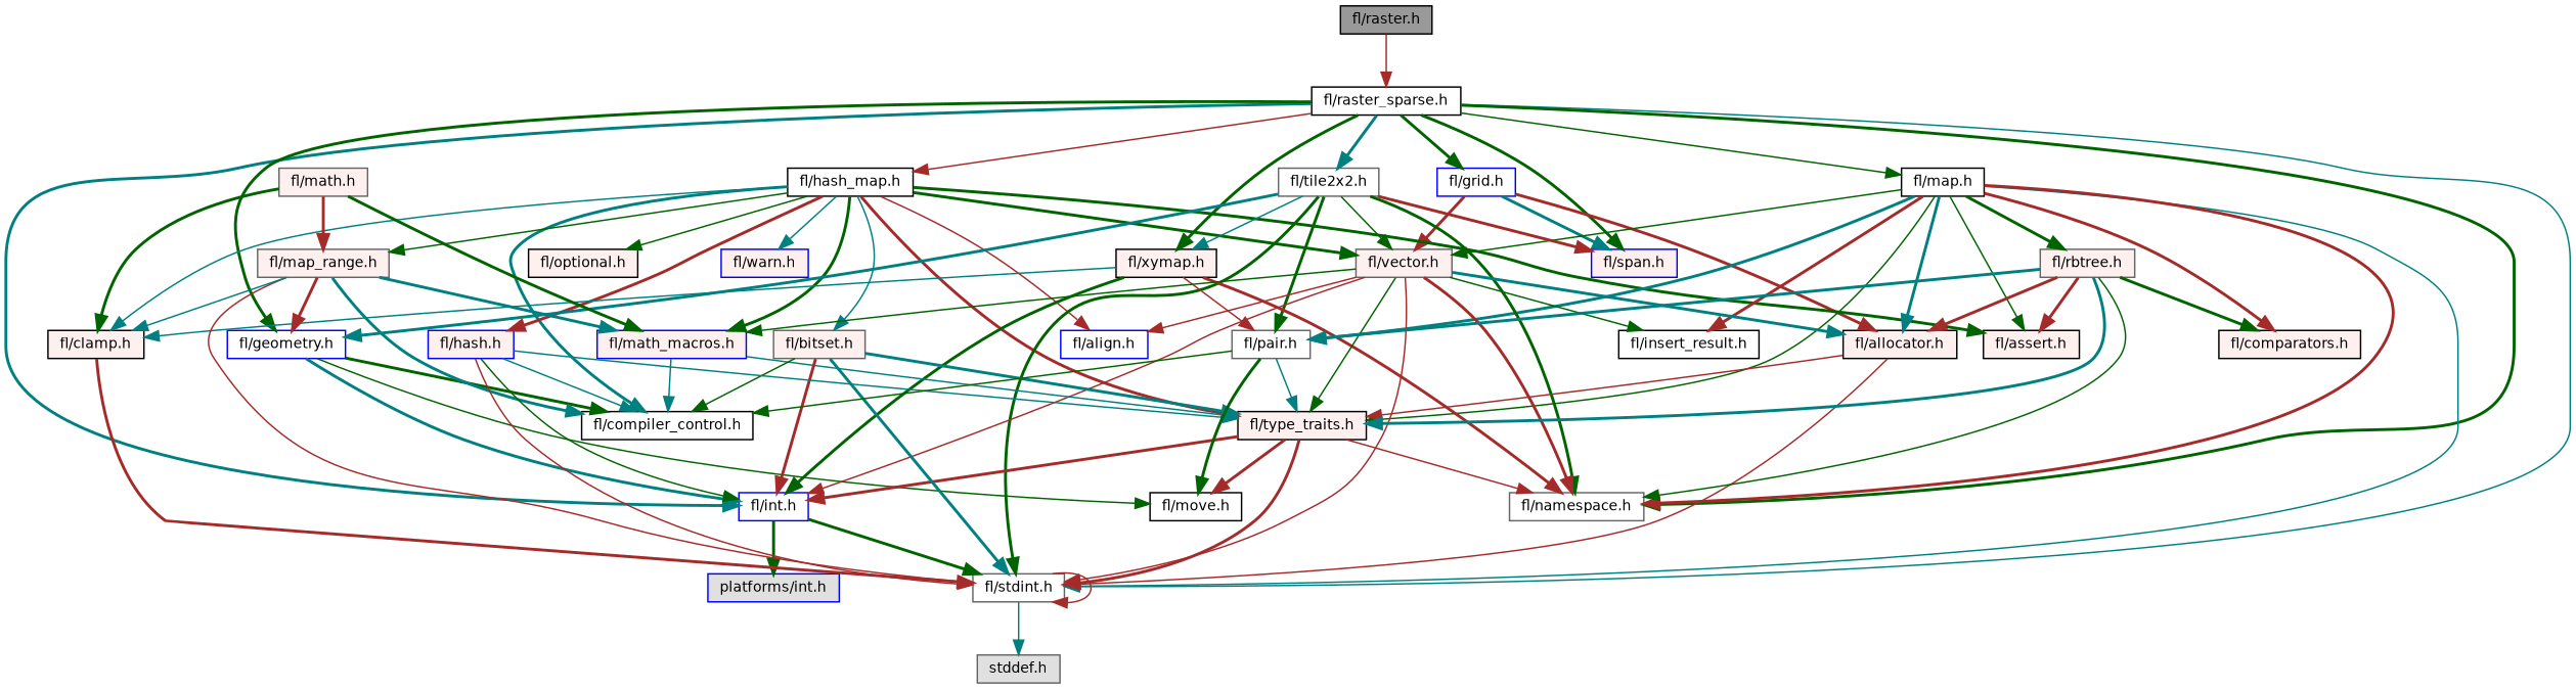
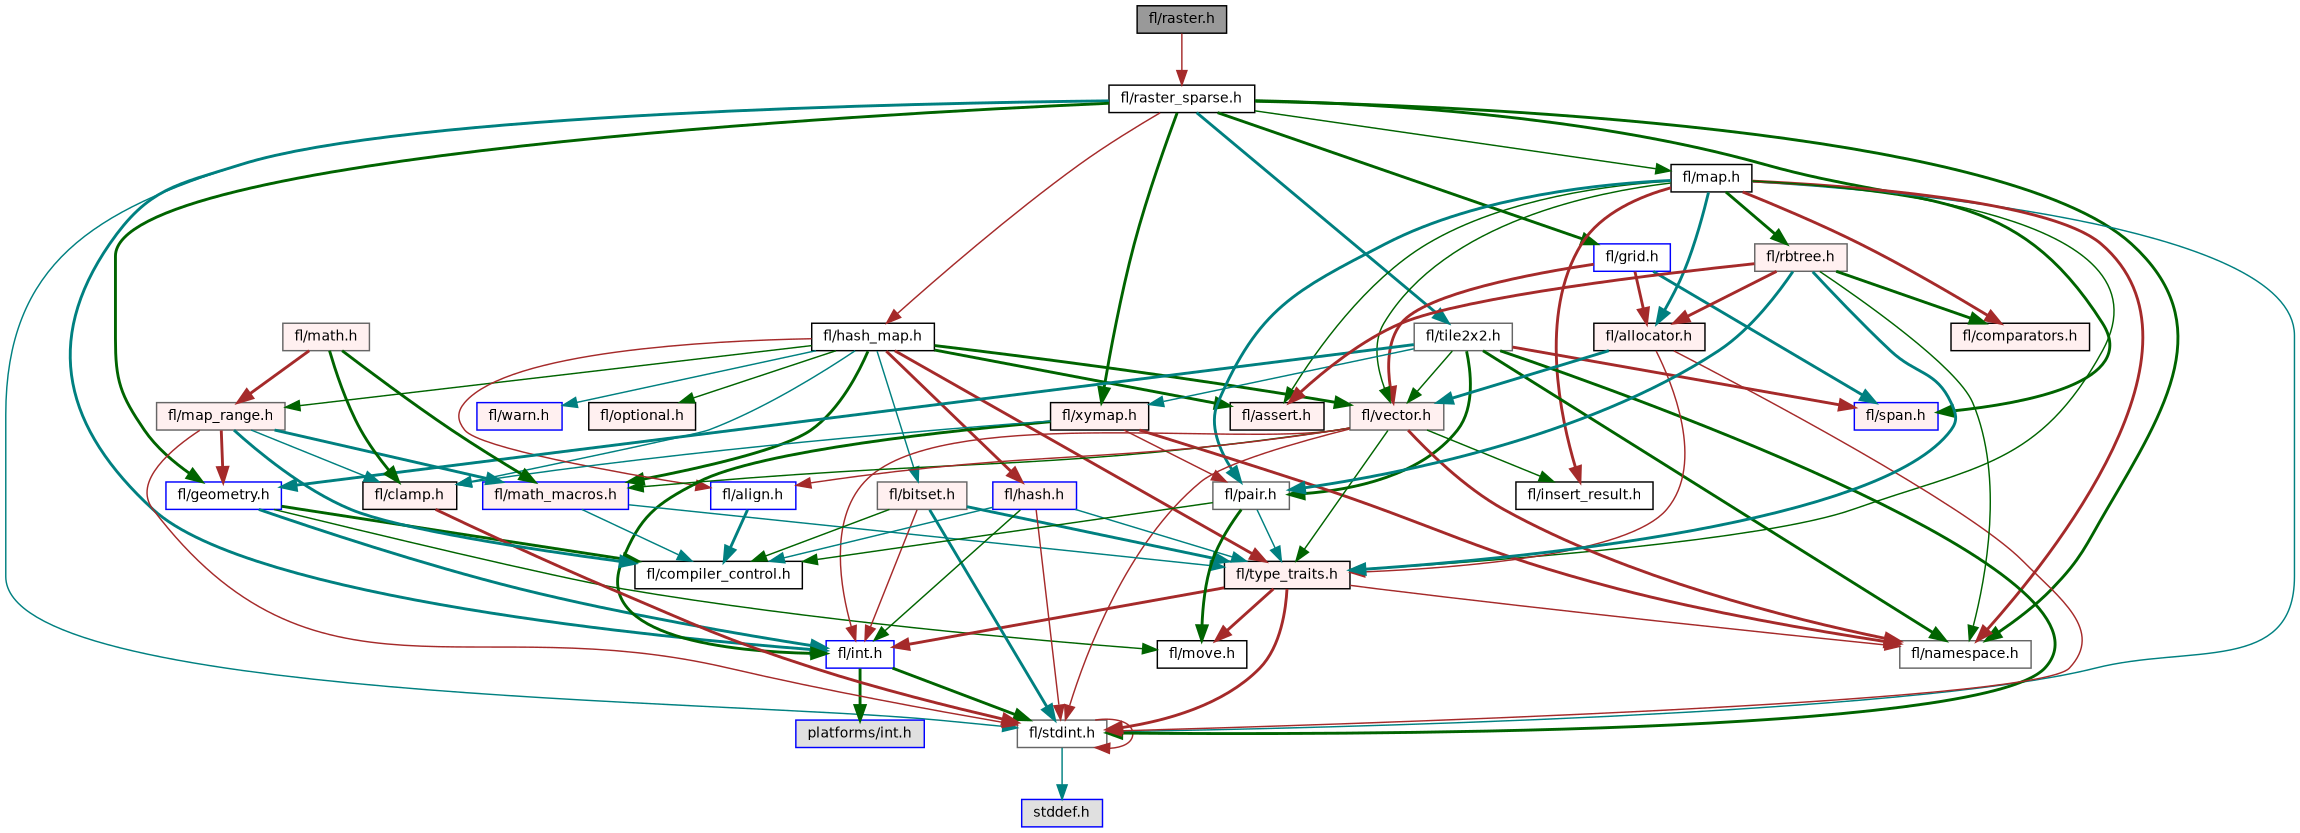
  digraph {
    fontname="DejaVu Sans"
    node [color=black fillcolor="#FFF0F0" fontname="DejaVu Sans" fontsize=10 shape=box style=filled]
    edge [color=darkgreen fontname="DejaVu Sans" fontsize=10 labelfontname=Helvetica labelfontsize=10 style=bold]
    n1 [fillcolor=grey60 fontcolor=black height=0.2 label="fl/raster.h" width=0.4]
    n2 [fillcolor=white height=0.2 label="fl/raster_sparse.h" width=0.4]
    n3 [color=gray40 fillcolor=white height=0.2 label="fl/stdint.h" width=0.4]
    n4 [color=blue fillcolor=white height=0.2 label="fl/int.h" width=0.4]
    n5 [color=blue fillcolor=white height=0.2 label="fl/geometry.h" width=0.4]
    n6 [color=gray40 fillcolor=white height=0.2 label="fl/namespace.h" width=0.4]
    n7 [color=blue fillcolor=white height=0.2 label="fl/grid.h" width=0.4]
    n8 [color=blue height=0.2 label="fl/span.h" width=0.4]
    n9 [fillcolor=white height=0.2 label="fl/hash_map.h" width=0.4]
    n10 [fillcolor=white height=0.2 label="fl/map.h" width=0.4]
    n11 [color=gray40 fillcolor=white height=0.2 label="fl/tile2x2.h" width=0.4]
    n12 [height=0.2 label="fl/xymap.h" width=0.4]
-   n13 [color=gray40 fillcolor="#E0E0E0" height=0.2 label="stddef.h" width=0.4]
+   n13 [color=blue fillcolor="#E0E0E0" height=0.2 label="stddef.h" width=0.4]
    n14 [color=blue fillcolor="#E0E0E0" height=0.2 label="platforms/int.h" width=0.4]
    n15 [fillcolor=white height=0.2 label="fl/compiler_control.h" width=0.4]
    n16 [fillcolor=white height=0.2 label="fl/move.h" width=0.4]
    n17 [color=gray40 height=0.2 label="fl/vector.h" width=0.4]
    n18 [height=0.2 label="fl/allocator.h" width=0.4]
    n19 [height=0.2 label="fl/clamp.h" width=0.4]
    n20 [color=gray40 height=0.2 label="fl/map_range.h" width=0.4]
    n21 [color=blue height=0.2 label="fl/math_macros.h" width=0.4]
    n22 [height=0.2 label="fl/type_traits.h" width=0.4]
    n23 [color=blue fillcolor=white height=0.2 label="fl/align.h" width=0.4]
    n24 [color=gray40 height=0.2 label="fl/bitset.h" width=0.4]
    n25 [height=0.2 label="fl/assert.h" width=0.4]
    n26 [color=blue height=0.2 label="fl/hash.h" width=0.4]
    n27 [height=0.2 label="fl/optional.h" width=0.4]
    n28 [color=blue height=0.2 label="fl/warn.h" width=0.4]
    n29 [fillcolor=white height=0.2 label="fl/insert_result.h" width=0.4]
    n30 [color=gray40 fillcolor=white height=0.2 label="fl/pair.h" width=0.4]
    n31 [height=0.2 label="fl/comparators.h" width=0.4]
    n32 [color=gray40 height=0.2 label="fl/rbtree.h" width=0.4]
    n33 [color=gray40 height=0.2 label="fl/math.h" width=0.4]
    n1 -> n2 [color=brown style=solid]
    n2 -> n3 [color=teal style=solid]
    n2 -> n4 [color=teal]
    n2 -> n5
    n2 -> n6
    n2 -> n7
    n2 -> n8
    n2 -> n9 [color=brown style=solid]
    n2 -> n10 [style=solid]
    n2 -> n11 [color=teal]
    n2 -> n12
    n3 -> n3 [color=brown style=solid]
    n3 -> n13 [color=teal style=solid]
    n4 -> n3
    n4 -> n14
    n5 -> n4 [color=teal]
    n5 -> n15
    n5 -> n16 [style=solid]
    n7 -> n8 [color=teal]
    n7 -> n17 [color=brown]
    n7 -> n18 [color=brown]
-   n9 -> n15 [color=teal]
+   n23 -> n15 [color=teal]
    n9 -> n17
    n9 -> n19 [color=teal style=solid]
    n9 -> n20 [style=solid]
    n9 -> n21
    n9 -> n22 [color=brown]
    n9 -> n23 [color=brown style=solid]
    n9 -> n24 [color=teal style=solid]
    n9 -> n25
    n9 -> n26 [color=brown]
    n9 -> n27 [style=solid]
    n9 -> n28 [color=teal style=solid]
    n10 -> n3 [color=teal style=solid]
    n10 -> n6 [color=brown]
    n10 -> n17 [style=solid]
    n10 -> n18 [color=teal]
    n10 -> n22 [style=solid]
    n10 -> n25 [style=solid]
    n10 -> n29 [color=brown]
    n10 -> n30 [color=teal]
    n10 -> n31 [color=brown]
    n10 -> n32
    n11 -> n3
    n11 -> n5 [color=teal]
    n11 -> n6
    n11 -> n8 [color=brown]
    n11 -> n12 [color=teal style=solid]
    n11 -> n17 [style=solid]
    n11 -> n30
    n12 -> n4
    n12 -> n6 [color=brown]
    n12 -> n19 [color=teal style=solid]
    n12 -> n30 [color=brown style=solid]
    n17 -> n3 [color=brown style=solid]
    n17 -> n4 [color=brown style=solid]
    n17 -> n6 [color=brown]
-   n17 -> n18 [color=teal]
+   n18 -> n17 [color=teal]
    n17 -> n21 [style=solid]
    n17 -> n22 [style=solid]
    n17 -> n23 [color=brown style=solid]
    n17 -> n29 [style=solid]
    n18 -> n3 [color=brown style=solid]
    n18 -> n22 [color=brown style=solid]
    n19 -> n3 [color=brown]
    n20 -> n3 [color=brown style=solid]
    n20 -> n5 [color=brown]
    n20 -> n15 [color=teal]
    n20 -> n19 [color=teal style=solid]
    n20 -> n21 [color=teal]
    n21 -> n15 [color=teal style=solid]
    n21 -> n22 [color=teal style=solid]
    n22 -> n3 [color=brown]
    n22 -> n4 [color=brown]
    n22 -> n6 [color=brown style=solid]
    n22 -> n16 [color=brown]
    n24 -> n3 [color=teal]
-   n24 -> n4 [color=brown]
+   n24 -> n4 [color=brown style=solid]
    n24 -> n15 [style=solid]
    n24 -> n22 [color=teal]
    n26 -> n3 [color=brown style=solid]
    n26 -> n4 [style=solid]
    n26 -> n15 [color=teal style=solid]
    n26 -> n22 [color=teal style=solid]
    n30 -> n15 [style=solid]
    n30 -> n16
    n30 -> n22 [color=teal style=solid]
    n32 -> n6 [style=solid]
    n32 -> n18 [color=brown]
    n32 -> n22 [color=teal]
    n32 -> n25 [color=brown]
    n32 -> n30 [color=teal]
    n32 -> n31
    n33 -> n19
    n33 -> n20 [color=brown]
    n33 -> n21
  }
